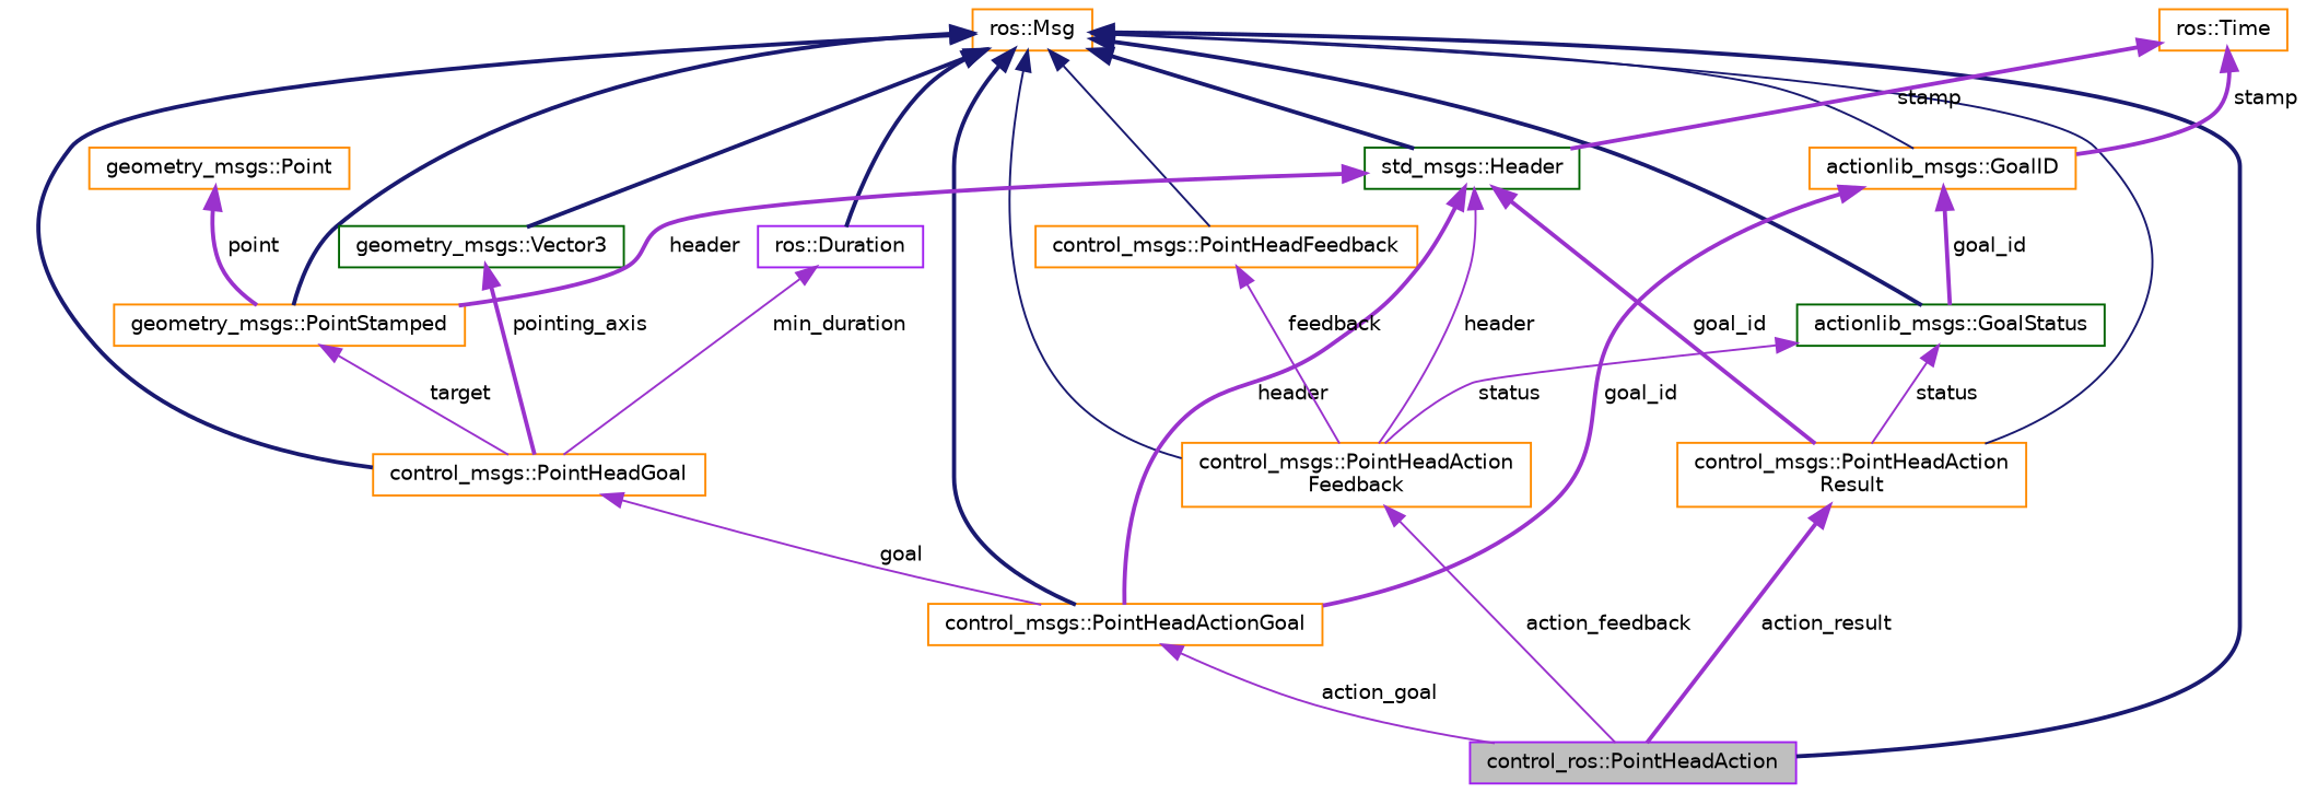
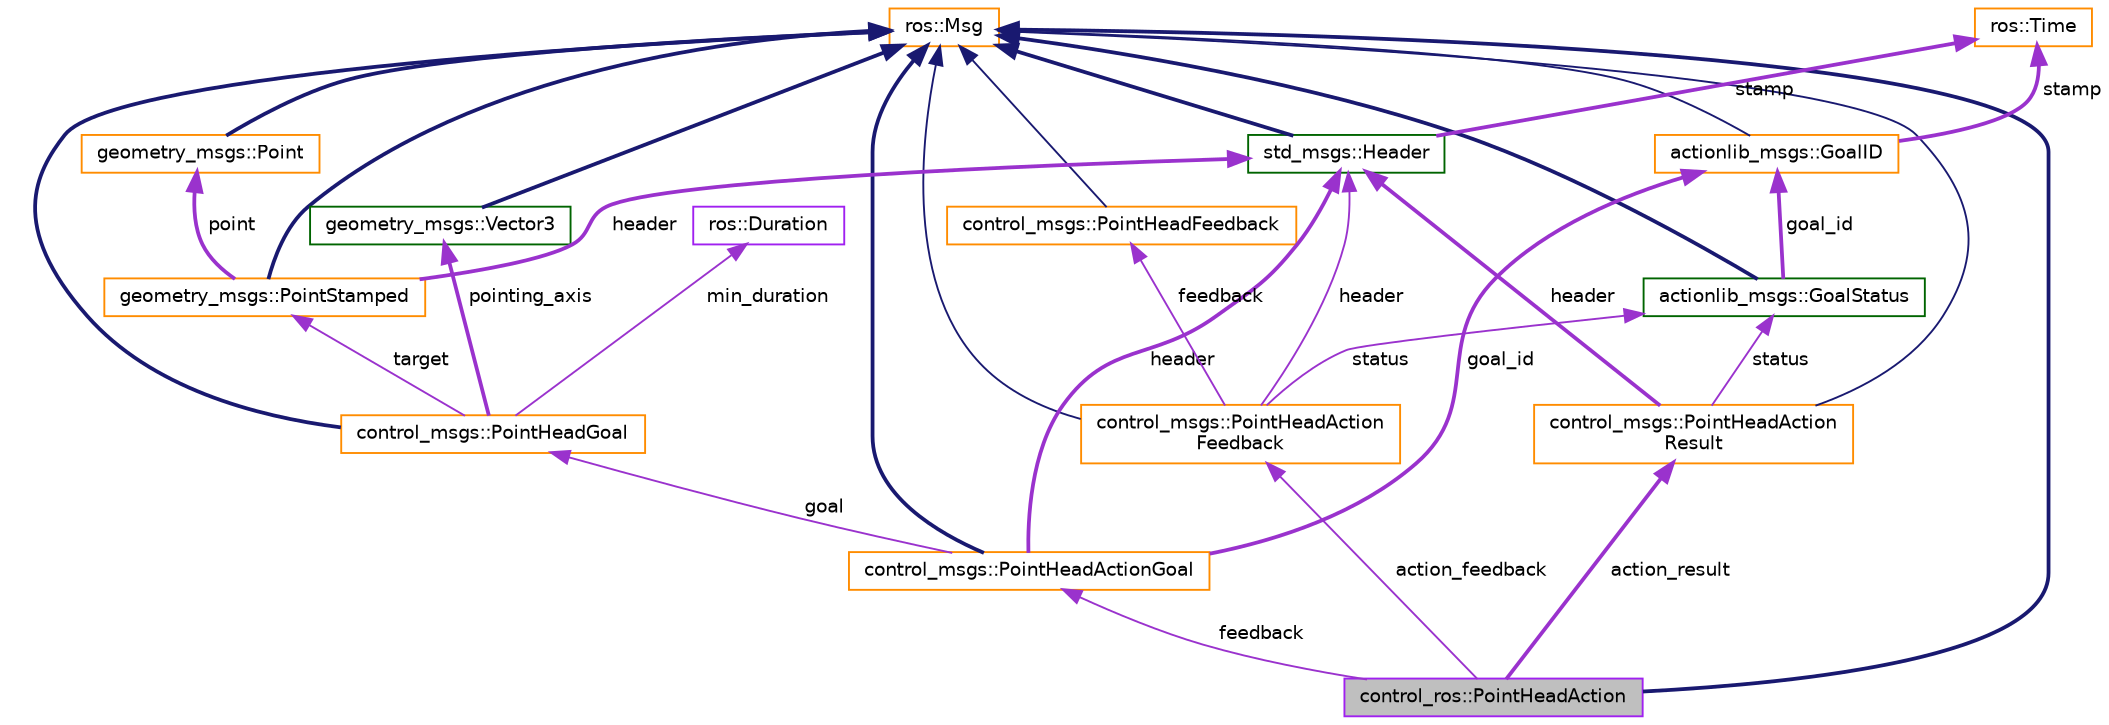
  digraph {
    rankdir=TB
    node [color=darkorange fillcolor=white fontname=Helvetica fontsize=10 shape=record style=filled]
    edge [color=darkorchid3 dir=back fontname=Helvetica fontsize=10 labelfontname=Helvetica labelfontsize=10 style=bold]
    n1 [color=purple fillcolor=grey75 fontcolor=black height=0.2 label="control_ros::PointHeadAction" width=0.4]
    n2 [height=0.2 label="ros::Msg" width=0.4]
    n3 [height=0.2 label="control_msgs::PointHeadActionGoal" width=0.4]
    n4 [height=0.2 label="actionlib_msgs::GoalID" width=0.4]
    n5 [color=darkgreen height=0.2 label="std_msgs::Header" width=0.4]
    n6 [height=0.2 label="control_msgs::PointHeadGoal" width=0.4]
    n7 [height=0.2 label="geometry_msgs::PointStamped" width=0.4]
    n8 [height=0.2 label="geometry_msgs::Point" width=0.4]
    n9 [color=darkgreen height=0.2 label="geometry_msgs::Vector3" width=0.4]
    n10 [height=0.2 label="control_msgs::PointHeadAction\lFeedback" width=0.4]
    n11 [height=0.2 label="control_msgs::PointHeadFeedback" width=0.4]
    n12 [color=darkgreen height=0.2 label="actionlib_msgs::GoalStatus" width=0.4]
    n13 [height=0.2 label="control_msgs::PointHeadAction\lResult" width=0.4]
    n14 [height=0.2 label="ros::Time" width=0.4]
    n15 [color=purple height=0.2 label="ros::Duration" width=0.4]
    n2 -> n1 [color=midnightblue]
    n2 -> n3 [color=midnightblue]
    n2 -> n4 [color=midnightblue style=solid]
    n2 -> n5 [color=midnightblue]
    n2 -> n6 [color=midnightblue]
    n2 -> n7 [color=midnightblue]
-   n2 -> n15 [color=midnightblue]
+   n2 -> n8 [color=midnightblue]
    n2 -> n9 [color=midnightblue]
    n2 -> n10 [color=midnightblue style=solid]
    n2 -> n11 [color=midnightblue style=solid]
    n2 -> n12 [color=midnightblue]
    n2 -> n13 [color=midnightblue style=solid]
-   n3 -> n1 [label=" action_goal" style=solid]
+   n3 -> n1 [label=" feedback" style=solid]
    n4 -> n3 [label=" goal_id"]
    n4 -> n12 [label=" goal_id"]
    n5 -> n3 [label=" header"]
    n5 -> n7 [label=" header"]
    n5 -> n10 [label=" header" style=solid]
-   n5 -> n13 [label=" goal_id"]
+   n5 -> n13 [label=" header"]
    n6 -> n3 [label=" goal" style=solid]
    n7 -> n6 [label=" target" style=solid]
    n8 -> n7 [label=" point"]
    n9 -> n6 [label=" pointing_axis"]
    n10 -> n1 [label=" action_feedback" style=solid]
    n11 -> n10 [label=" feedback" style=solid]
    n12 -> n10 [label=" status" style=solid]
    n12 -> n13 [label=" status" style=solid]
    n13 -> n1 [label=" action_result"]
    n14 -> n4 [label=" stamp"]
    n14 -> n5 [label=" stamp"]
    n15 -> n6 [label=" min_duration" style=solid]
  }
